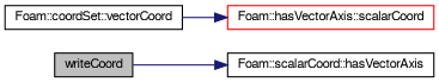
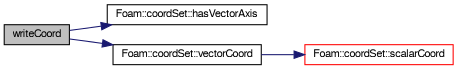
  digraph {
    rankdir=LR
    node [color=black fontname=FreeSans fontsize=10 shape=record]
    edge [color=midnightblue fontname=FreeSans fontsize=10 labelfontname=FreeSans labelfontsize=10 style=solid]
    n1 [fillcolor=grey75 fontcolor=black height=0.2 label=writeCoord style=filled width=0.4]
-   n2 [height=0.2 label="Foam::scalarCoord::hasVectorAxis" width=0.4]
+   n2 [height=0.2 label="Foam::coordSet::hasVectorAxis" width=0.4]
    n3 [height=0.2 label="Foam::coordSet::vectorCoord" width=0.4]
-   n4 [color=red height=0.2 label="Foam::hasVectorAxis::scalarCoord" width=0.4]
+   n4 [color=red height=0.2 label="Foam::coordSet::scalarCoord" width=0.4]
    n1 -> n2
+   n1 -> n3
    n3 -> n4
  }
